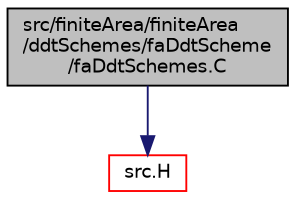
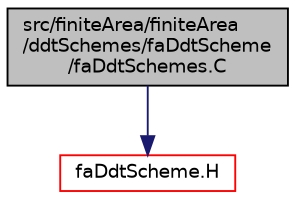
  digraph {
    node [fontname=Helvetica fontsize=10 shape=record]
    n1 [color=black fillcolor=grey75 fontcolor=black height=0.2 label="src/finiteArea/finiteArea\l/ddtSchemes/faDdtScheme\l/faDdtSchemes.C" style=filled width=0.4]
-   n2 [color=red height=0.2 label="src.H" width=0.4]
+   n2 [color=red height=0.2 label="faDdtScheme.H" width=0.4]
    n1 -> n2 [color=midnightblue fontname=Helvetica fontsize=10 labelfontname=Helvetica labelfontsize=10 style=solid]
  }
